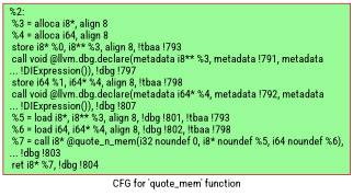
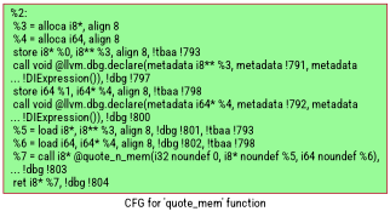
  digraph {
    label="CFG for 'quote_mem' function"
    fontname="Roboto Condensed"
-   n1 [color="#b70d28ff" fillcolor=palegreen label="{%2:\l  %3 = alloca i8*, align 8\l  %4 = alloca i64, align 8\l  store i8* %0, i8** %3, align 8, !tbaa !793\l  call void @llvm.dbg.declare(metadata i8** %3, metadata !791, metadata\l... !DIExpression()), !dbg !797\l  store i64 %1, i64* %4, align 8, !tbaa !798\l  call void @llvm.dbg.declare(metadata i64* %4, metadata !792, metadata\l... !DIExpression()), !dbg !807\l  %5 = load i8*, i8** %3, align 8, !dbg !801, !tbaa !793\l  %6 = load i64, i64* %4, align 8, !dbg !802, !tbaa !798\l  %7 = call i8* @quote_n_mem(i32 noundef 0, i8* noundef %5, i64 noundef %6),\l... !dbg !803\l  ret i8* %7, !dbg !804\l}" shape=record style=filled fontname="Roboto Condensed"]
+   n1 [color="#b70d28ff" fillcolor=palegreen label="{%2:\l  %3 = alloca i8*, align 8\l  %4 = alloca i64, align 8\l  store i8* %0, i8** %3, align 8, !tbaa !793\l  call void @llvm.dbg.declare(metadata i8** %3, metadata !791, metadata\l... !DIExpression()), !dbg !797\l  store i64 %1, i64* %4, align 8, !tbaa !798\l  call void @llvm.dbg.declare(metadata i64* %4, metadata !792, metadata\l... !DIExpression()), !dbg !800\l  %5 = load i8*, i8** %3, align 8, !dbg !801, !tbaa !793\l  %6 = load i64, i64* %4, align 8, !dbg !802, !tbaa !798\l  %7 = call i8* @quote_n_mem(i32 noundef 0, i8* noundef %5, i64 noundef %6),\l... !dbg !803\l  ret i8* %7, !dbg !804\l}" shape=record style=filled fontname="Roboto Condensed"]
  }
